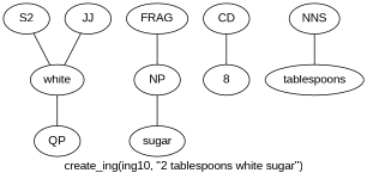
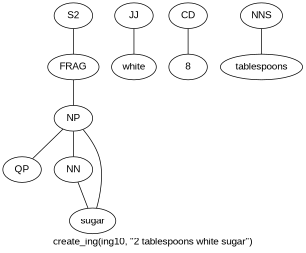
  graph {
    fontname="Liberation Sans"
    label="create_ing(ing10, \"2 tablespoons white sugar\")"
    node [fontname="Liberation Sans"]
    edge [fontname="Liberation Sans"]
    n1 [label=S2]
    n2 [label=FRAG]
    n3 [label=NP]
    n4 [label=QP]
+   n5 [label=NN]
    n6 [label=sugar]
    n7 [label=JJ]
    n8 [label=white]
    n9 [label=CD]
    n10 [label=8]
    n11 [label=NNS]
    n12 [label=tablespoons]
-   n1 -- n8
+   n1 -- n2
    n2 -- n3
-   n8 -- n4
+   n3 -- n4
+   n3 -- n5
    n3 -- n6
+   n5 -- n6
    n7 -- n8
    n9 -- n10
    n11 -- n12
  }
